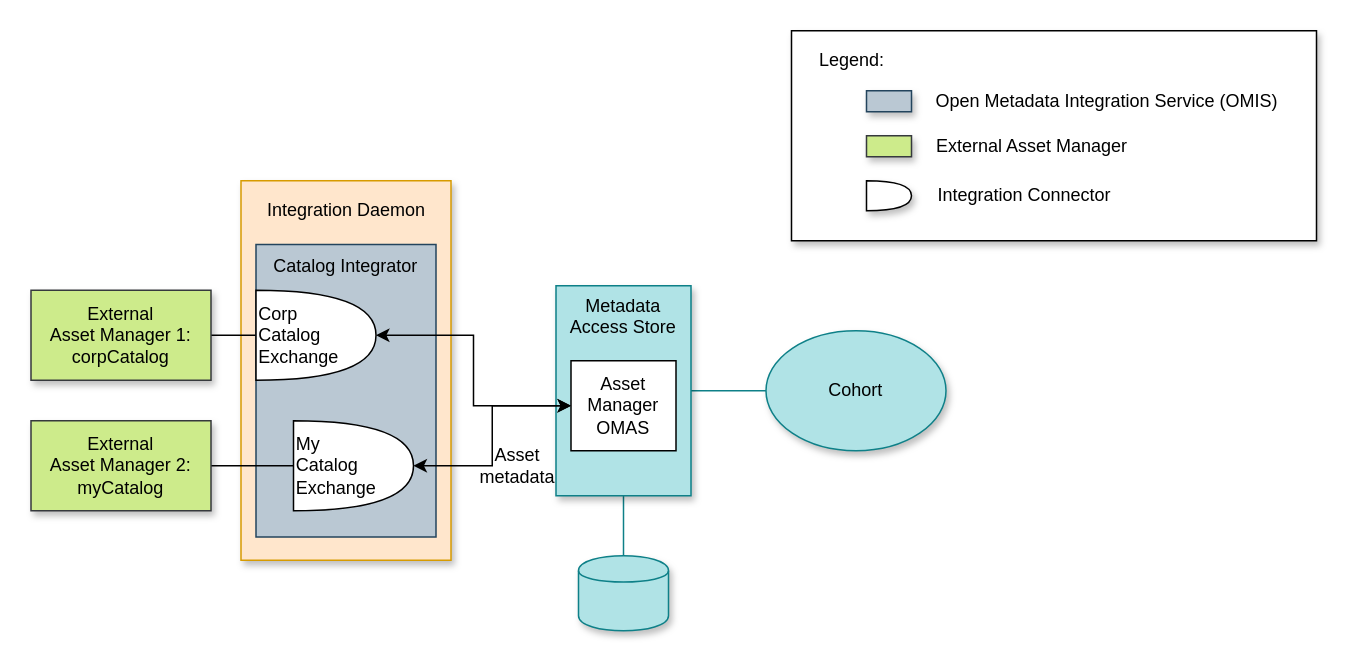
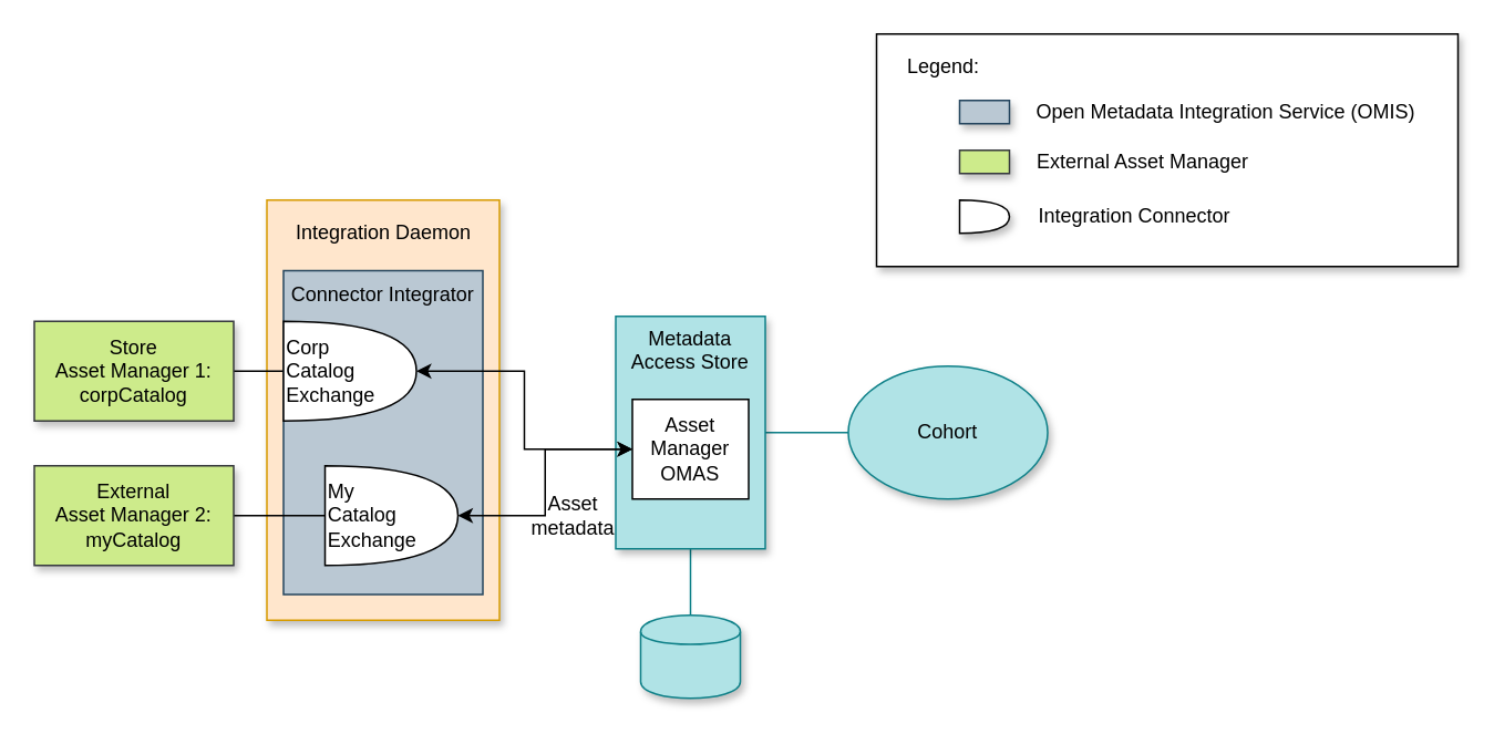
  <mxCell id="0" />
  <mxCell id="1" parent="0" />
  <mxCell id="2" value="" style="rounded=0;whiteSpace=wrap;html=1;align=right;shadow=1;" parent="1" vertex="1"><mxGeometry x="527" y="20" width="350" height="140" as="geometry" /></mxCell>
  <mxCell id="3" value="Cohort" style="ellipse;whiteSpace=wrap;html=1;fillColor=#b0e3e6;strokeColor=#0e8088;shadow=1;" parent="1" vertex="1"><mxGeometry x="510" y="220" width="120" height="80" as="geometry" /></mxCell>
  <mxCell id="4" style="edgeStyle=orthogonalEdgeStyle;rounded=0;orthogonalLoop=1;jettySize=auto;html=1;exitX=0.5;exitY=0;exitDx=0;exitDy=0;entryX=0.5;entryY=1;entryDx=0;entryDy=0;endArrow=none;endFill=0;fillColor=#b0e3e6;strokeColor=#0e8088;" parent="1" source="5" target="7" edge="1"><mxGeometry relative="1" as="geometry" /></mxCell>
  <mxCell id="5" value="" style="shape=cylinder;whiteSpace=wrap;html=1;boundedLbl=1;backgroundOutline=1;fillColor=#b0e3e6;strokeColor=#0e8088;shadow=1;" parent="1" vertex="1"><mxGeometry x="385" y="370" width="60" height="50" as="geometry" /></mxCell>
  <mxCell id="6" style="edgeStyle=none;rounded=0;orthogonalLoop=1;jettySize=auto;html=1;exitX=1;exitY=0.5;exitDx=0;exitDy=0;entryX=0;entryY=0.5;entryDx=0;entryDy=0;endArrow=none;endFill=0;fillColor=#b0e3e6;strokeColor=#0e8088;" parent="1" source="7" target="3" edge="1"><mxGeometry relative="1" as="geometry" /></mxCell>
  <mxCell id="7" value="Metadata Access Store" style="rounded=0;whiteSpace=wrap;html=1;verticalAlign=top;fillColor=#b0e3e6;strokeColor=#0e8088;shadow=1;" parent="1" vertex="1"><mxGeometry x="370" y="190" width="90" height="140" as="geometry" /></mxCell>
  <mxCell id="8" value="Asset&lt;br&gt;Manager&lt;br&gt;OMAS" style="rounded=0;whiteSpace=wrap;html=1;" parent="1" vertex="1"><mxGeometry x="380" y="240" width="70" height="60" as="geometry" /></mxCell>
  <mxCell id="9" value="" style="rounded=0;whiteSpace=wrap;html=1;fillColor=#ffe6cc;strokeColor=#d79b00;shadow=1;" parent="1" vertex="1"><mxGeometry x="160" y="120" width="140" height="253" as="geometry" /></mxCell>
  <mxCell id="10" style="edgeStyle=none;rounded=0;orthogonalLoop=1;jettySize=auto;html=1;entryX=0;entryY=0.5;entryDx=0;entryDy=0;entryPerimeter=0;endArrow=none;endFill=0;" parent="1" source="11" target="14" edge="1"><mxGeometry relative="1" as="geometry" /></mxCell>
- <mxCell id="11" value="External&lt;br&gt;Asset Manager 1:&lt;br&gt;corpCatalog" style="rounded=0;whiteSpace=wrap;html=1;fillColor=#cdeb8b;strokeColor=#36393d;shadow=1;" parent="1" vertex="1"><mxGeometry x="20" y="193" width="120" height="60" as="geometry" /></mxCell>
- <mxCell id="12" value="Catalog Integrator" style="rounded=0;whiteSpace=wrap;html=1;verticalAlign=top;fillColor=#bac8d3;strokeColor=#23445d;" parent="1" vertex="1"><mxGeometry x="170" y="162.5" width="120" height="195" as="geometry" /></mxCell>
+ <mxCell id="11" value="Store&lt;br&gt;Asset Manager 1:&lt;br&gt;corpCatalog" style="rounded=0;whiteSpace=wrap;html=1;fillColor=#cdeb8b;strokeColor=#36393d;shadow=1;" parent="1" vertex="1"><mxGeometry x="20" y="193" width="120" height="60" as="geometry" /></mxCell>
+ <mxCell id="12" value="Connector Integrator" style="rounded=0;whiteSpace=wrap;html=1;verticalAlign=top;fillColor=#bac8d3;strokeColor=#23445d;" parent="1" vertex="1"><mxGeometry x="170" y="162.5" width="120" height="195" as="geometry" /></mxCell>
  <mxCell id="13" style="edgeStyle=orthogonalEdgeStyle;rounded=0;orthogonalLoop=1;jettySize=auto;html=1;exitX=1;exitY=0.5;exitDx=0;exitDy=0;exitPerimeter=0;entryX=0;entryY=0.5;entryDx=0;entryDy=0;endArrow=classic;endFill=1;startArrow=classic;startFill=1;" parent="1" source="14" target="8" edge="1"><mxGeometry relative="1" as="geometry"><mxPoint x="380" y="253" as="targetPoint" /></mxGeometry></mxCell>
  <mxCell id="14" value="Corp&lt;br&gt;Catalog&lt;br&gt;Exchange" style="shape=or;whiteSpace=wrap;html=1;align=left;" parent="1" vertex="1"><mxGeometry x="170" y="193" width="80" height="60" as="geometry" /></mxCell>
  <mxCell id="15" value="Asset&lt;br&gt;metadata" style="text;html=1;align=center;verticalAlign=middle;resizable=0;points=[];;autosize=1;" parent="1" vertex="1"><mxGeometry x="309" y="295" width="70" height="30" as="geometry" /></mxCell>
  <mxCell id="16" value="Integration Daemon" style="text;html=1;align=center;verticalAlign=middle;resizable=0;points=[];;autosize=1;" parent="1" vertex="1"><mxGeometry x="170" y="130" width="120" height="20" as="geometry" /></mxCell>
  <mxCell id="17" value="" style="shape=or;whiteSpace=wrap;html=1;align=left;shadow=1;" parent="1" vertex="1"><mxGeometry x="577" y="120" width="30" height="20" as="geometry" /></mxCell>
  <mxCell id="18" value="Integration Connector" style="text;html=1;align=center;verticalAlign=middle;resizable=0;points=[];autosize=1;shadow=1;" parent="1" vertex="1"><mxGeometry x="617" y="120" width="130" height="20" as="geometry" /></mxCell>
  <mxCell id="19" value="" style="rounded=0;whiteSpace=wrap;html=1;fillColor=#cdeb8b;strokeColor=#36393d;shadow=1;" parent="1" vertex="1"><mxGeometry x="577" y="90" width="30" height="14" as="geometry" /></mxCell>
  <mxCell id="20" value="External Asset Manager" style="text;html=1;align=center;verticalAlign=middle;resizable=0;points=[];autosize=1;shadow=1;" parent="1" vertex="1"><mxGeometry x="617" y="87" width="140" height="20" as="geometry" /></mxCell>
  <mxCell id="21" value="" style="rounded=0;whiteSpace=wrap;html=1;verticalAlign=top;fillColor=#bac8d3;strokeColor=#23445d;shadow=1;" parent="1" vertex="1"><mxGeometry x="577" y="60" width="30" height="14" as="geometry" /></mxCell>
  <mxCell id="22" value="Open Metadata Integration Service (OMIS)" style="text;html=1;align=center;verticalAlign=middle;resizable=0;points=[];autosize=1;shadow=1;" parent="1" vertex="1"><mxGeometry x="617" y="57" width="240" height="20" as="geometry" /></mxCell>
  <mxCell id="23" value="Legend:" style="text;html=1;align=center;verticalAlign=middle;resizable=0;points=[];autosize=1;shadow=1;" parent="1" vertex="1"><mxGeometry x="537" y="30" width="60" height="20" as="geometry" /></mxCell>
  <mxCell id="24" style="edgeStyle=none;rounded=0;orthogonalLoop=1;jettySize=auto;html=1;entryX=0;entryY=0.5;entryDx=0;entryDy=0;entryPerimeter=0;endArrow=none;endFill=0;" edge="1" parent="1" source="25" target="27"><mxGeometry relative="1" as="geometry" /></mxCell>
  <mxCell id="25" value="External&lt;br&gt;Asset Manager 2:&lt;br&gt;myCatalog" style="rounded=0;whiteSpace=wrap;html=1;fillColor=#cdeb8b;strokeColor=#36393d;shadow=1;" vertex="1" parent="1"><mxGeometry x="20" y="280" width="120" height="60" as="geometry" /></mxCell>
  <mxCell id="26" style="edgeStyle=orthogonalEdgeStyle;rounded=0;orthogonalLoop=1;jettySize=auto;html=1;exitX=1;exitY=0.5;exitDx=0;exitDy=0;exitPerimeter=0;entryX=0;entryY=0.5;entryDx=0;entryDy=0;startArrow=classic;startFill=1;" edge="1" parent="1" source="27" target="8"><mxGeometry relative="1" as="geometry" /></mxCell>
  <mxCell id="27" value="My&lt;br&gt;Catalog&lt;br&gt;Exchange" style="shape=or;whiteSpace=wrap;html=1;align=left;" vertex="1" parent="1"><mxGeometry x="195" y="280" width="80" height="60" as="geometry" /></mxCell>
